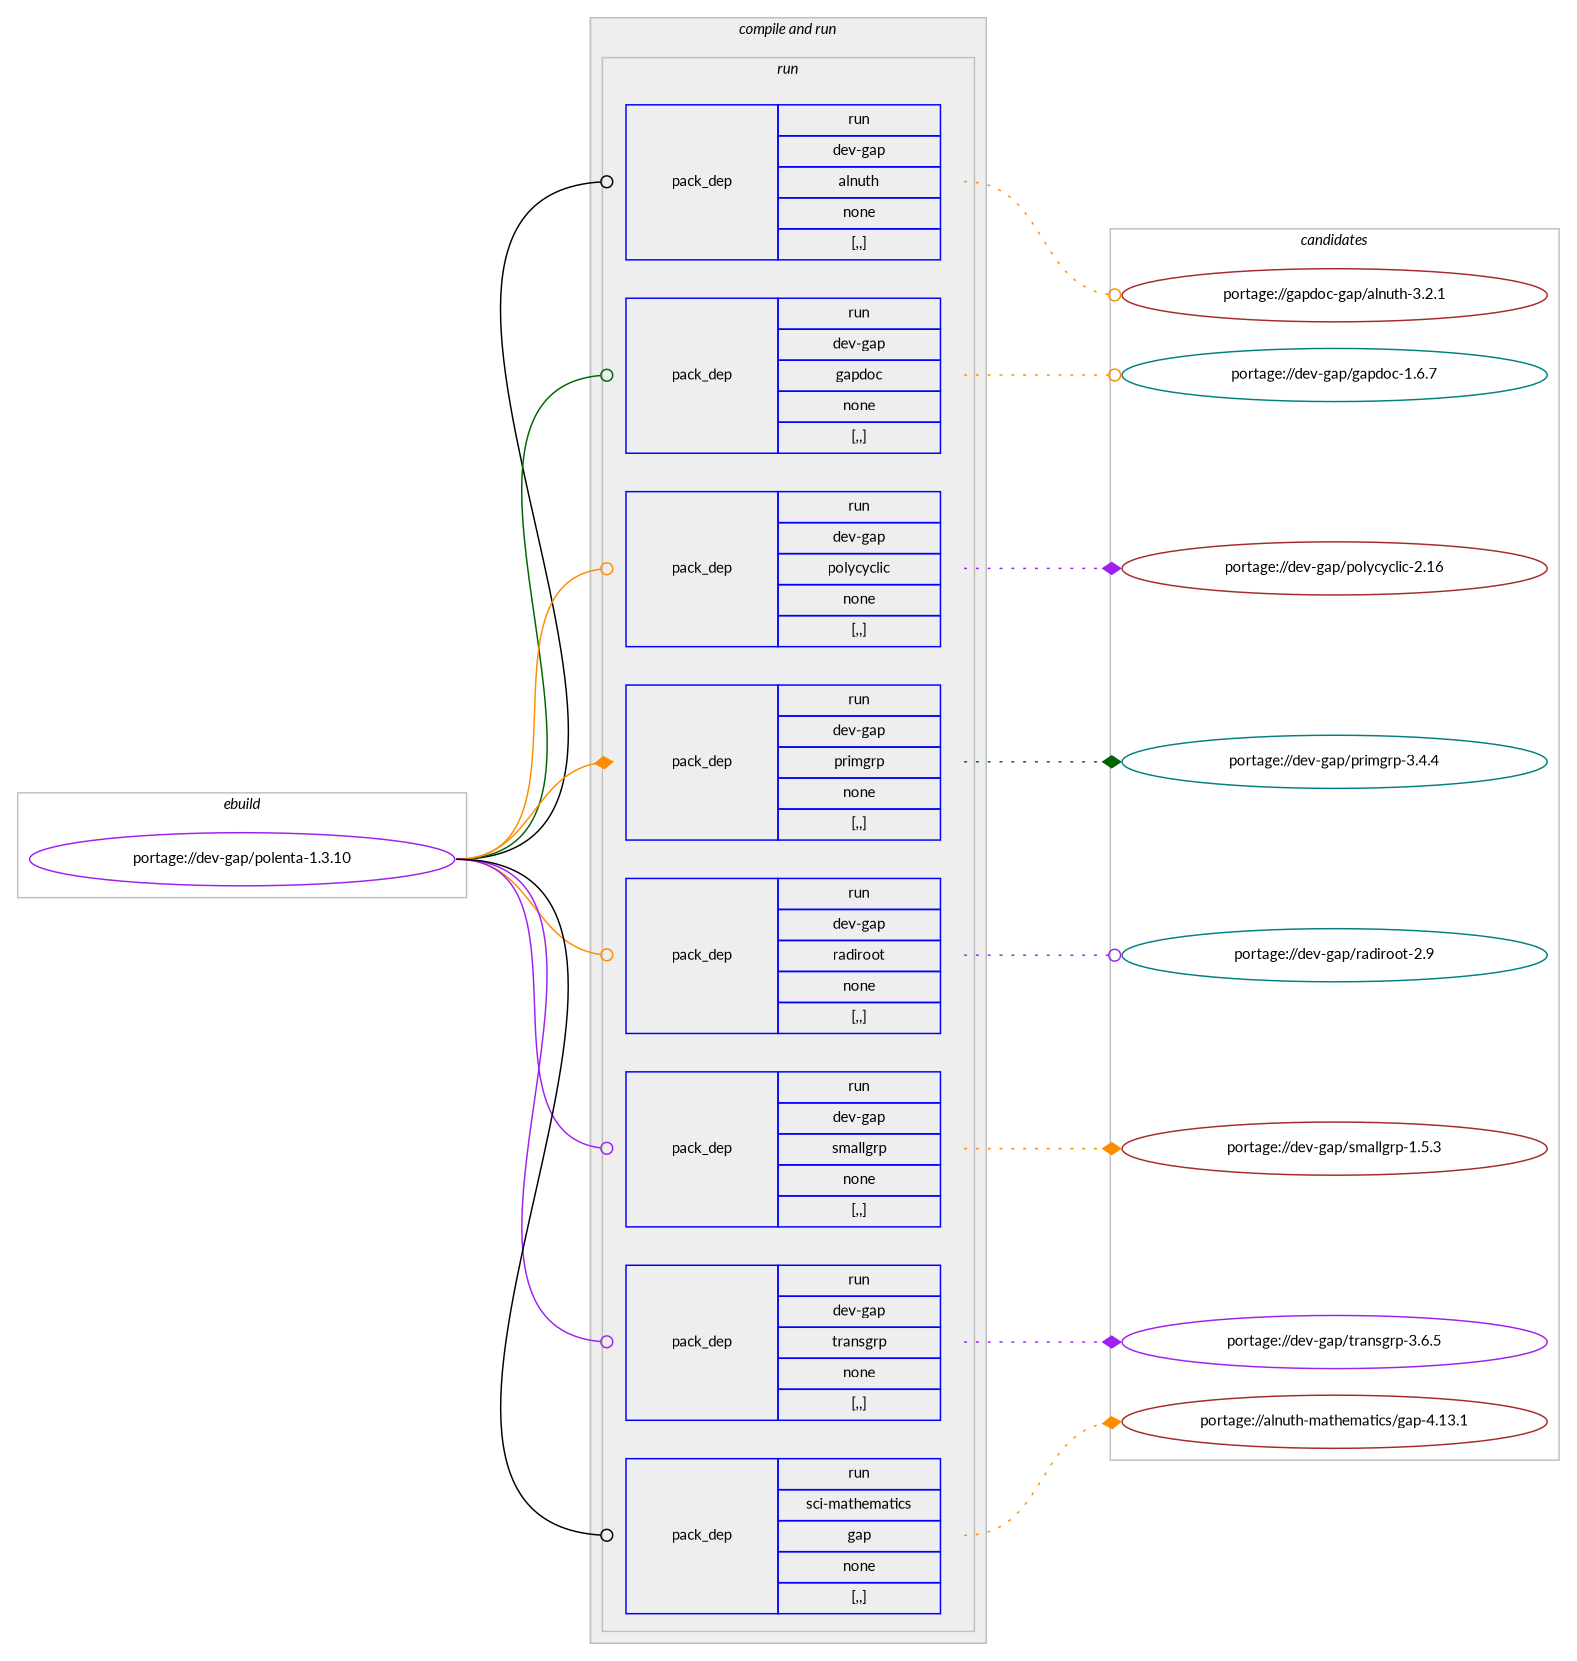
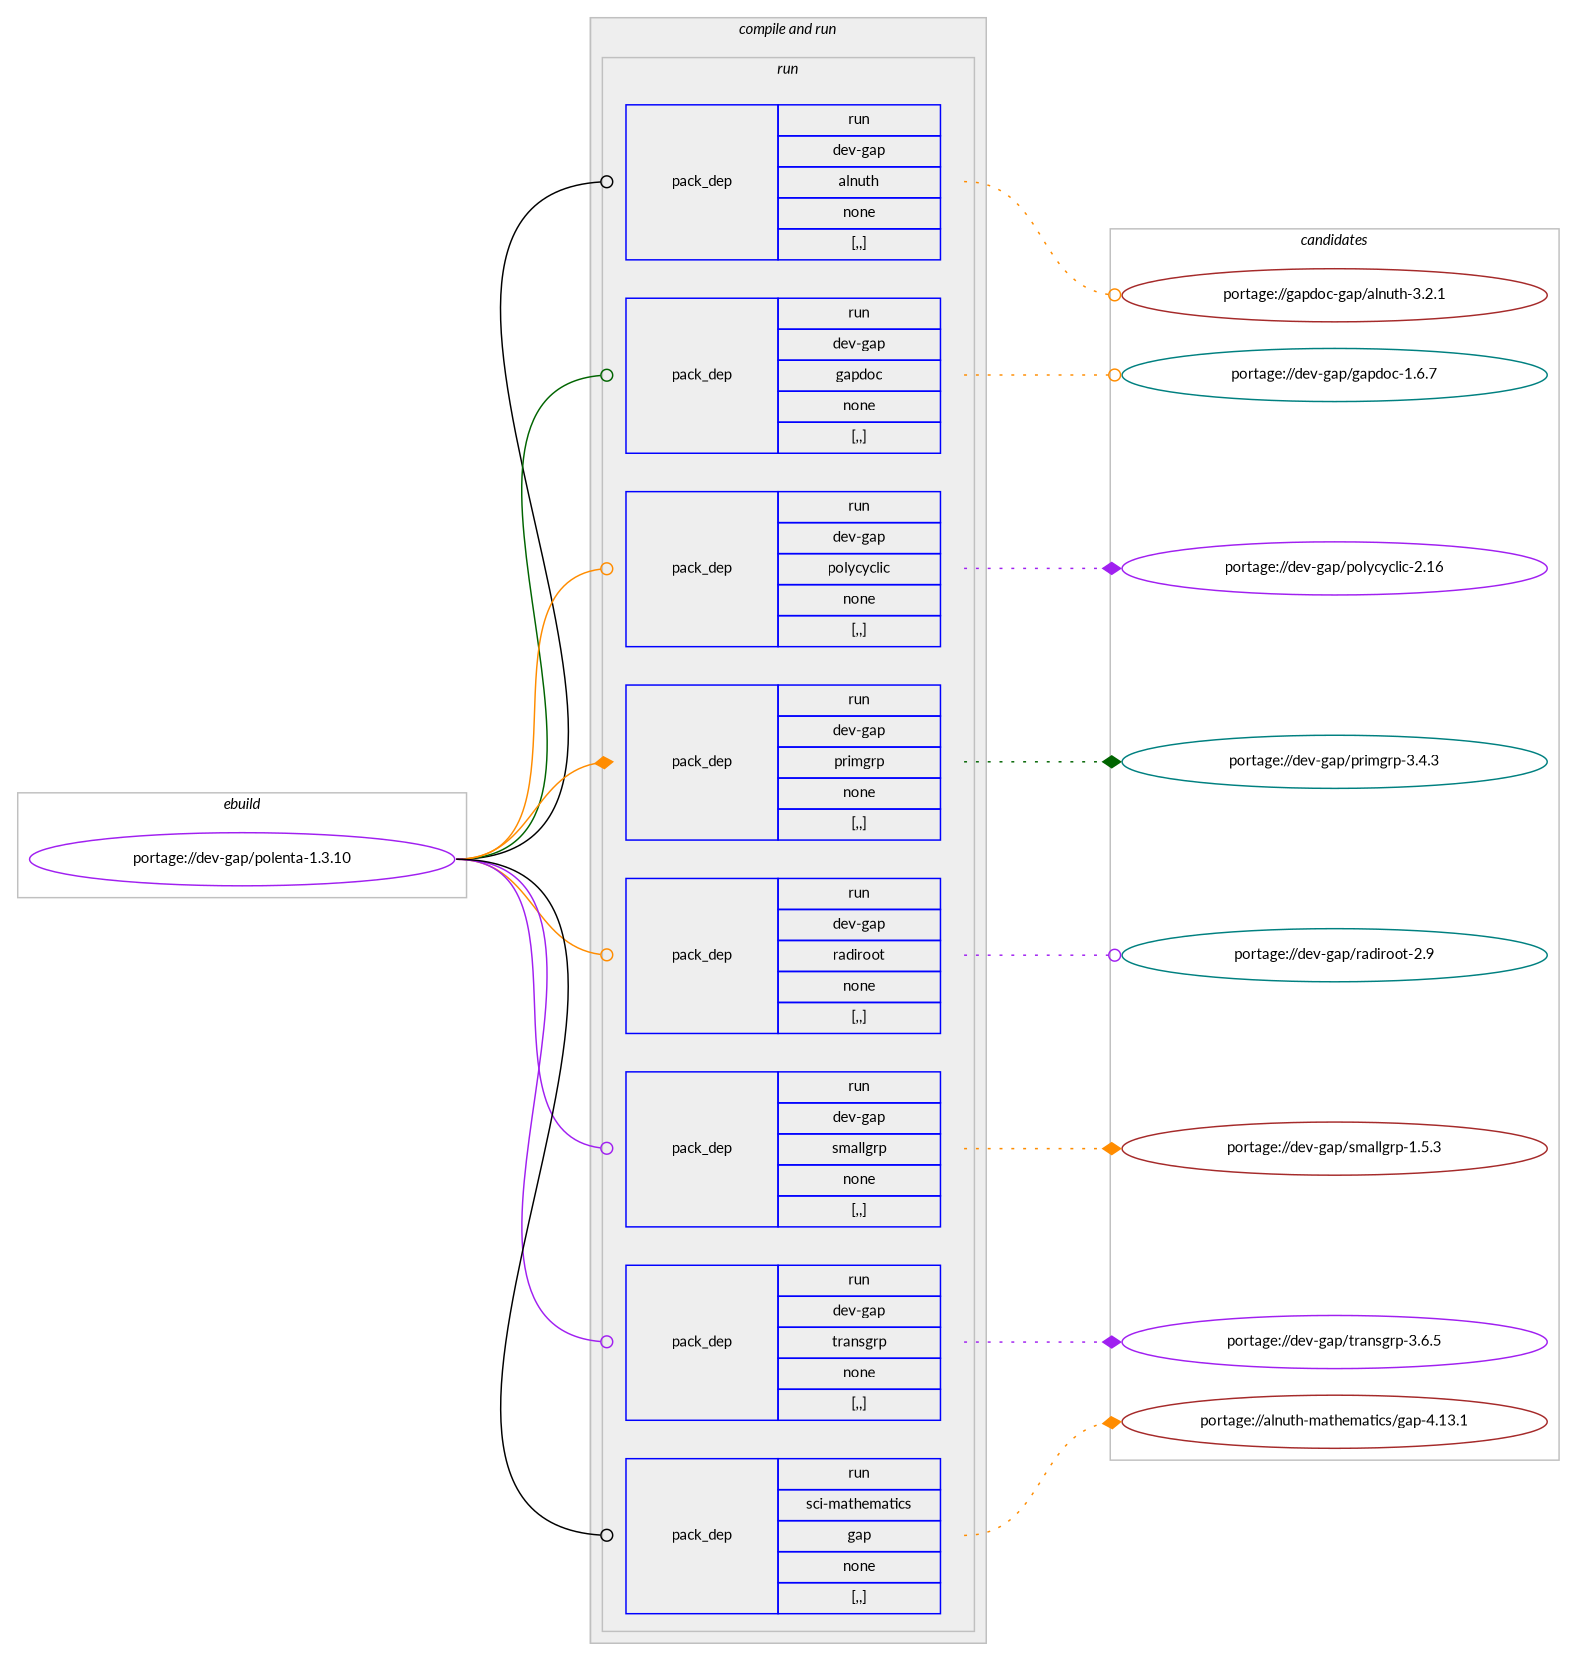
  digraph {
    compound=true
    concentrate=true
    fontname=Lato
    fontsize=10
    newrank=true
    rankdir=LR
    ranksep=1.5
    node [color=blue fontname=Lato fontsize=10]
    edge [arrowhead=odot color=darkorange fontname=Lato headport=w style=solid tailport=e weight=20]
    n1 [color=purple label="portage://dev-gap/polenta-1.3.10" width=4]
    n2 [label=<<TABLE BORDER="0" CELLBORDER="1" CELLSPACING="0" CELLPADDING="4" WIDTH="220"><TR><TD ROWSPAN="6" CELLPADDING="30">pack_dep</TD></TR><TR><TD WIDTH="110">run</TD></TR><TR><TD>dev-gap</TD></TR><TR><TD>alnuth</TD></TR><TR><TD>none</TD></TR><TR><TD>[,,]</TD></TR></TABLE>> shape=none]
    n3 [label=<<TABLE BORDER="0" CELLBORDER="1" CELLSPACING="0" CELLPADDING="4" WIDTH="220"><TR><TD ROWSPAN="6" CELLPADDING="30">pack_dep</TD></TR><TR><TD WIDTH="110">run</TD></TR><TR><TD>dev-gap</TD></TR><TR><TD>gapdoc</TD></TR><TR><TD>none</TD></TR><TR><TD>[,,]</TD></TR></TABLE>> shape=none]
    n4 [label=<<TABLE BORDER="0" CELLBORDER="1" CELLSPACING="0" CELLPADDING="4" WIDTH="220"><TR><TD ROWSPAN="6" CELLPADDING="30">pack_dep</TD></TR><TR><TD WIDTH="110">run</TD></TR><TR><TD>dev-gap</TD></TR><TR><TD>polycyclic</TD></TR><TR><TD>none</TD></TR><TR><TD>[,,]</TD></TR></TABLE>> shape=none]
    n5 [label=<<TABLE BORDER="0" CELLBORDER="1" CELLSPACING="0" CELLPADDING="4" WIDTH="220"><TR><TD ROWSPAN="6" CELLPADDING="30">pack_dep</TD></TR><TR><TD WIDTH="110">run</TD></TR><TR><TD>dev-gap</TD></TR><TR><TD>primgrp</TD></TR><TR><TD>none</TD></TR><TR><TD>[,,]</TD></TR></TABLE>> shape=none]
    n6 [label=<<TABLE BORDER="0" CELLBORDER="1" CELLSPACING="0" CELLPADDING="4" WIDTH="220"><TR><TD ROWSPAN="6" CELLPADDING="30">pack_dep</TD></TR><TR><TD WIDTH="110">run</TD></TR><TR><TD>dev-gap</TD></TR><TR><TD>radiroot</TD></TR><TR><TD>none</TD></TR><TR><TD>[,,]</TD></TR></TABLE>> shape=none]
    n7 [label=<<TABLE BORDER="0" CELLBORDER="1" CELLSPACING="0" CELLPADDING="4" WIDTH="220"><TR><TD ROWSPAN="6" CELLPADDING="30">pack_dep</TD></TR><TR><TD WIDTH="110">run</TD></TR><TR><TD>dev-gap</TD></TR><TR><TD>smallgrp</TD></TR><TR><TD>none</TD></TR><TR><TD>[,,]</TD></TR></TABLE>> shape=none]
    n8 [label=<<TABLE BORDER="0" CELLBORDER="1" CELLSPACING="0" CELLPADDING="4" WIDTH="220"><TR><TD ROWSPAN="6" CELLPADDING="30">pack_dep</TD></TR><TR><TD WIDTH="110">run</TD></TR><TR><TD>dev-gap</TD></TR><TR><TD>transgrp</TD></TR><TR><TD>none</TD></TR><TR><TD>[,,]</TD></TR></TABLE>> shape=none]
    n9 [label=<<TABLE BORDER="0" CELLBORDER="1" CELLSPACING="0" CELLPADDING="4" WIDTH="220"><TR><TD ROWSPAN="6" CELLPADDING="30">pack_dep</TD></TR><TR><TD WIDTH="110">run</TD></TR><TR><TD>sci-mathematics</TD></TR><TR><TD>gap</TD></TR><TR><TD>none</TD></TR><TR><TD>[,,]</TD></TR></TABLE>> shape=none]
    n10 [color=brown label="portage://gapdoc-gap/alnuth-3.2.1" width=4]
    n11 [color=teal label="portage://dev-gap/gapdoc-1.6.7" width=4]
-   n12 [color=brown label="portage://dev-gap/polycyclic-2.16" width=4]
-   n13 [color=teal label="portage://dev-gap/primgrp-3.4.4" width=4]
+   n12 [color=purple label="portage://dev-gap/polycyclic-2.16" width=4]
+   n13 [color=teal label="portage://dev-gap/primgrp-3.4.3" width=4]
    n14 [color=teal label="portage://dev-gap/radiroot-2.9" width=4]
    n15 [color=brown label="portage://dev-gap/smallgrp-1.5.3" width=4]
    n16 [color=purple label="portage://dev-gap/transgrp-3.6.5" width=4]
    n17 [color=brown label="portage://alnuth-mathematics/gap-4.13.1" width=4]
    subgraph cluster_1 {
      color=gray
      label=<<i>ebuild</i>>
      n1
    }
    subgraph cluster_2 {
      color=gray
      label=<<i>dependencies</i>>
      subgraph cluster_3 {
        color=gray
        fillcolor="#eeeeee"
        label=<<i>compile</i>>
        style=filled
      }
      subgraph cluster_4 {
        color=gray
        fillcolor="#eeeeee"
        label=<<i>compile and run</i>>
        style=filled
      }
      subgraph cluster_5 {
        color=gray
        fillcolor="#eeeeee"
        label=<<i>run</i>>
        style=filled
        subgraph sub_6 {
          color=gray
          fillcolor="#eeeeee"
          label=<<i>run</i>>
          style=filled
          n2
        }
        subgraph sub_7 {
          color=gray
          fillcolor="#eeeeee"
          label=<<i>run</i>>
          style=filled
          n3
        }
        subgraph sub_8 {
          color=gray
          fillcolor="#eeeeee"
          label=<<i>run</i>>
          style=filled
          n4
        }
        subgraph sub_9 {
          color=gray
          fillcolor="#eeeeee"
          label=<<i>run</i>>
          style=filled
          n5
        }
        subgraph sub_10 {
          color=gray
          fillcolor="#eeeeee"
          label=<<i>run</i>>
          style=filled
          n6
        }
        subgraph sub_11 {
          color=gray
          fillcolor="#eeeeee"
          label=<<i>run</i>>
          style=filled
          n7
        }
        subgraph sub_12 {
          color=gray
          fillcolor="#eeeeee"
          label=<<i>run</i>>
          style=filled
          n8
        }
        subgraph sub_13 {
          color=gray
          fillcolor="#eeeeee"
          label=<<i>run</i>>
          style=filled
          n9
        }
      }
    }
    subgraph cluster_14 {
      color=gray
      label=<<i>candidates</i>>
      rank=same
      subgraph sub_15 {
        color=black
        label=<<i>candidates</i>>
        nodesep=1
        rank=same
        n10
      }
      subgraph sub_16 {
        color=black
        label=<<i>candidates</i>>
        nodesep=1
        rank=same
        n11
      }
      subgraph sub_17 {
        color=black
        label=<<i>candidates</i>>
        nodesep=1
        rank=same
        n12
      }
      subgraph sub_18 {
        color=black
        label=<<i>candidates</i>>
        nodesep=1
        rank=same
        n13
      }
      subgraph sub_19 {
        color=black
        label=<<i>candidates</i>>
        nodesep=1
        rank=same
        n14
      }
      subgraph sub_20 {
        color=black
        label=<<i>candidates</i>>
        nodesep=1
        rank=same
        n15
      }
      subgraph sub_21 {
        color=black
        label=<<i>candidates</i>>
        nodesep=1
        rank=same
        n16
      }
      subgraph sub_22 {
        color=black
        label=<<i>candidates</i>>
        nodesep=1
        rank=same
        n17
      }
    }
    n1 -> n2 [color=black]
    n1 -> n3 [color=darkgreen]
    n1 -> n4
    n1 -> n5 [arrowhead=diamond]
    n1 -> n6
    n1 -> n7 [color=purple]
    n1 -> n8 [color=purple]
    n1 -> n9 [color=black]
    n2 -> n10 [style=dotted weight=100]
    n3 -> n11 [style=dotted weight=100]
    n4 -> n12 [arrowhead=diamond color=purple style=dotted weight=100]
    n5 -> n13 [arrowhead=diamond color=darkgreen style=dotted weight=100]
    n6 -> n14 [color=purple style=dotted weight=100]
    n7 -> n15 [arrowhead=diamond style=dotted weight=100]
    n8 -> n16 [arrowhead=diamond color=purple style=dotted weight=100]
    n9 -> n17 [arrowhead=diamond style=dotted weight=100]
  }
